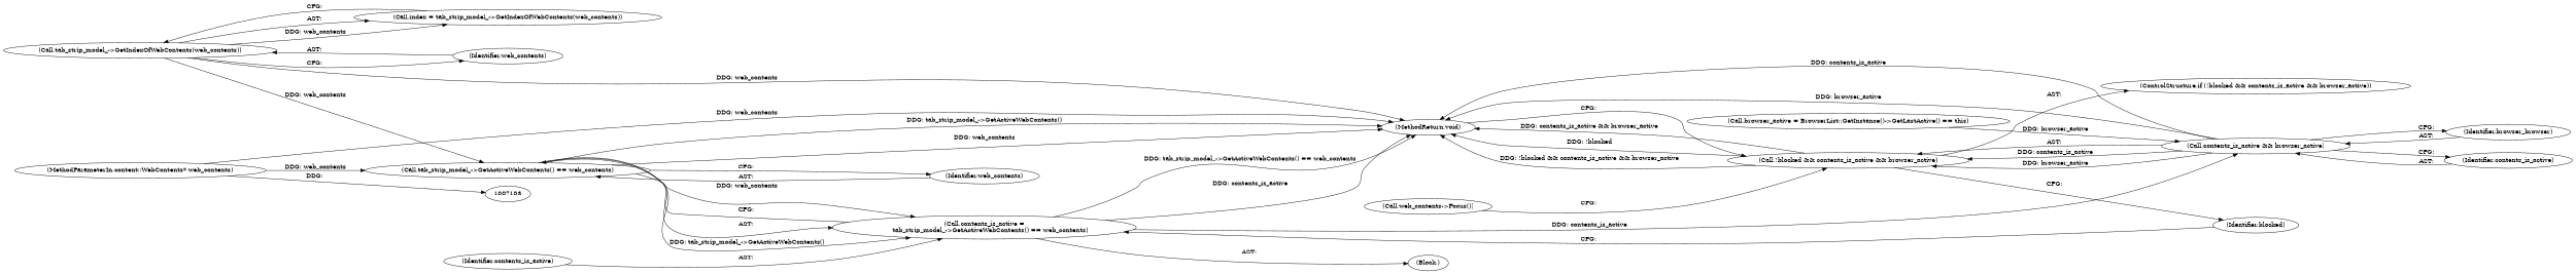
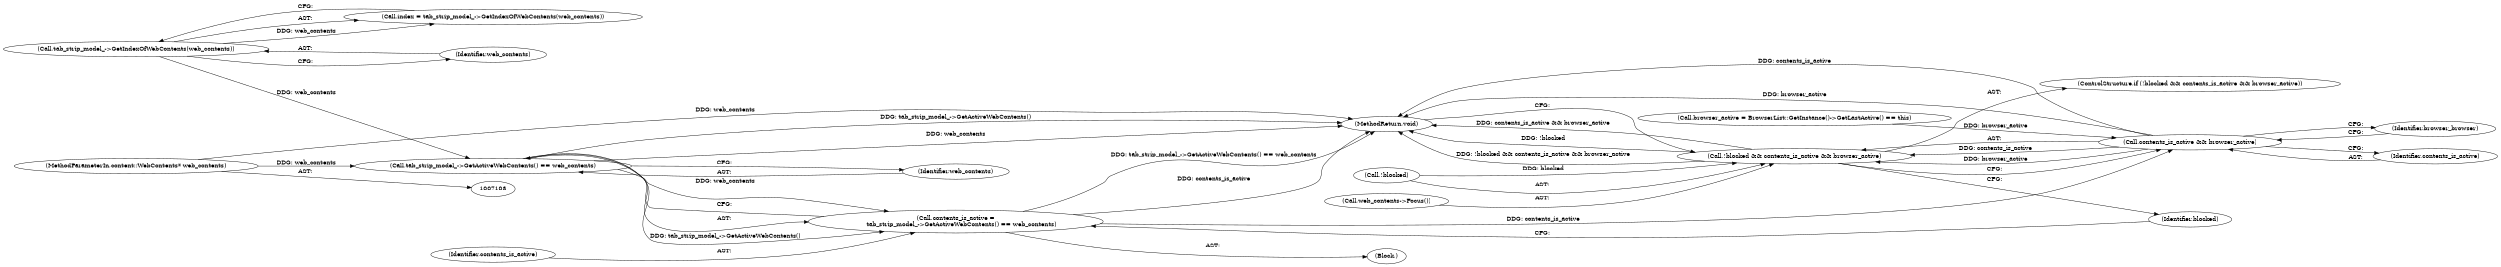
  digraph {
    rankdir=LR
    n1 [label="(Call,tab_strip_model_->GetActiveWebContents() == web_contents)"]
    n2 [label="(Call,contents_is_active =\n      tab_strip_model_->GetActiveWebContents() == web_contents)"]
    n3 [label="(Identifier,web_contents)"]
    n4 [label="(MethodReturn,void)"]
    n5 [label="(Call,contents_is_active && browser_active)"]
    n6 [label="(Block,)"]
    n7 [label="(Call,!blocked && contents_is_active && browser_active)"]
    n8 [label="(Call,tab_strip_model_->GetIndexOfWebContents(web_contents))"]
    n9 [label="(Identifier,web_contents)"]
    n10 [label="(Call,index = tab_strip_model_->GetIndexOfWebContents(web_contents))"]
    n11 [label="(MethodParameterIn,content::WebContents* web_contents)"]
    n12 [label=1007103]
    n13 [label="(Identifier,browser_browser)"]
    n14 [label="(Identifier,contents_is_active)"]
    n15 [label="(ControlStructure,if (!blocked && contents_is_active && browser_active))"]
    n16 [label="(Identifier,blocked)"]
+   n17 [label="(Call,!blocked)"]
    n18 [label="(Call,browser_active = BrowserList::GetInstance()->GetLastActive() == this)"]
    n19 [label="(Identifier,contents_is_active)"]
    n20 [label="(Call,web_contents->Focus())"]
    n1 -> n2 [label="AST: "]
    n1 -> n2 [label="DDG: tab_strip_model_->GetActiveWebContents()"]
    n1 -> n2 [label="DDG: web_contents"]
    n1 -> n3 [label="CFG: "]
    n1 -> n4 [label="DDG: tab_strip_model_->GetActiveWebContents()"]
    n1 -> n4 [label="DDG: web_contents"]
    n2 -> n1 [label="CFG: "]
    n2 -> n4 [label="DDG: contents_is_active"]
    n2 -> n4 [label="DDG: tab_strip_model_->GetActiveWebContents() == web_contents"]
    n2 -> n5 [label="DDG: contents_is_active"]
    n2 -> n6 [label="AST: "]
    n3 -> n1 [label="AST: "]
    n4 -> n7 [label="CFG: "]
    n5 -> n4 [label="DDG: contents_is_active"]
    n5 -> n4 [label="DDG: browser_active"]
    n5 -> n7 [label="AST: "]
    n5 -> n7 [label="DDG: contents_is_active"]
    n5 -> n7 [label="DDG: browser_active"]
    n5 -> n13 [label="CFG: "]
    n5 -> n14 [label="CFG: "]
    n7 -> n4 [label="DDG: contents_is_active && browser_active"]
    n7 -> n4 [label="DDG: !blocked"]
    n7 -> n4 [label="DDG: !blocked && contents_is_active && browser_active"]
+   n7 -> n5 [label="CFG: "]
    n7 -> n15 [label="AST: "]
    n7 -> n16 [label="CFG: "]
    n8 -> n1 [label="DDG: web_contents"]
-   n8 -> n4 [label="DDG: web_contents"]
    n8 -> n9 [label="CFG: "]
    n8 -> n10 [label="AST: "]
    n8 -> n10 [label="DDG: web_contents"]
    n9 -> n8 [label="AST: "]
    n10 -> n8 [label="CFG: "]
    n11 -> n1 [label="DDG: web_contents"]
    n11 -> n4 [label="DDG: web_contents"]
-   n11 -> n12 [label="DDG: "]
-   n13 -> n5 [label="AST: "]
+   n11 -> n12 [label="AST: "]
+   n13 -> n5 [label="CFG: "]
    n14 -> n5 [label="AST: "]
    n16 -> n2 [label="CFG: "]
+   n17 -> n7 [label="AST: "]
+   n17 -> n7 [label="DDG: blocked"]
    n18 -> n5 [label="DDG: browser_active"]
    n19 -> n2 [label="AST: "]
-   n20 -> n7 [label="CFG: "]
+   n20 -> n7 [label="AST: "]
  }
